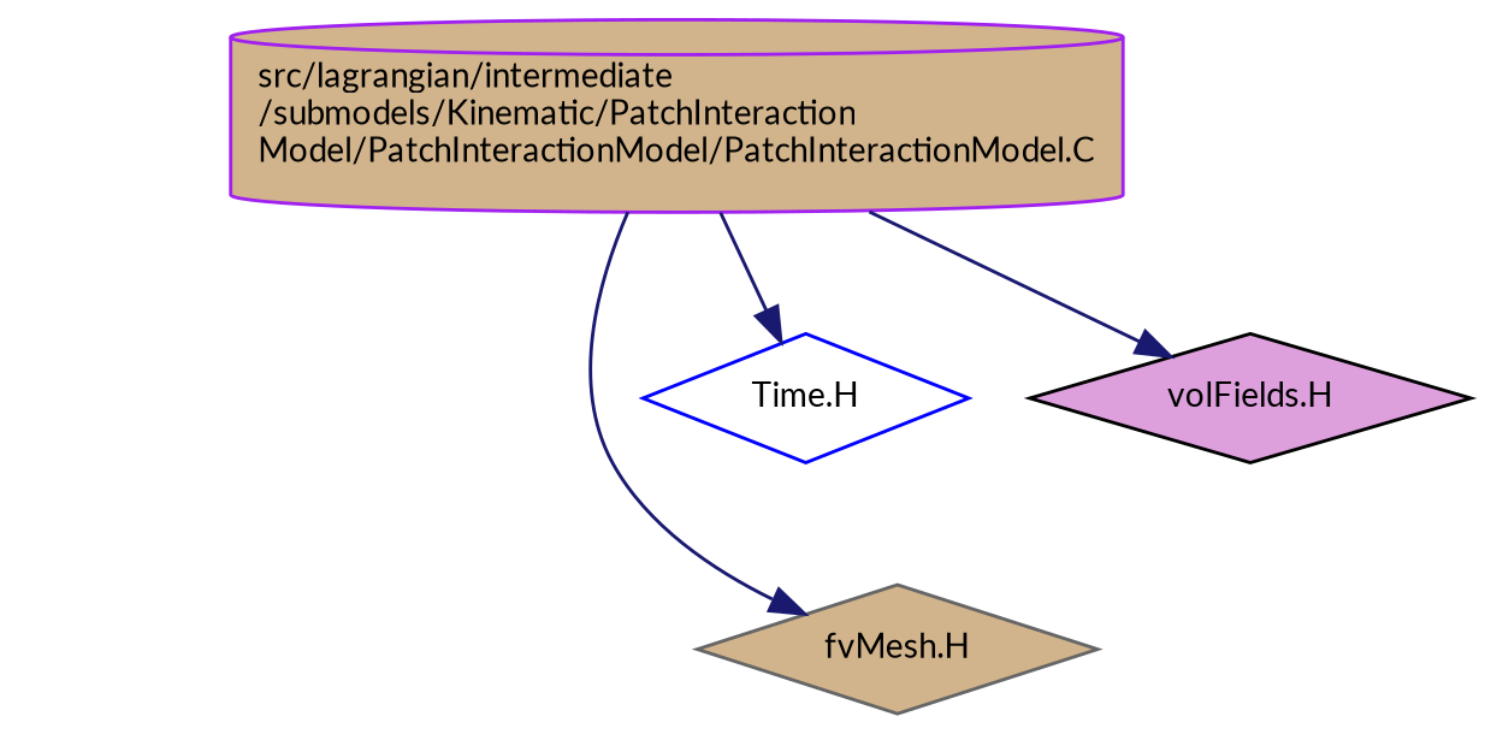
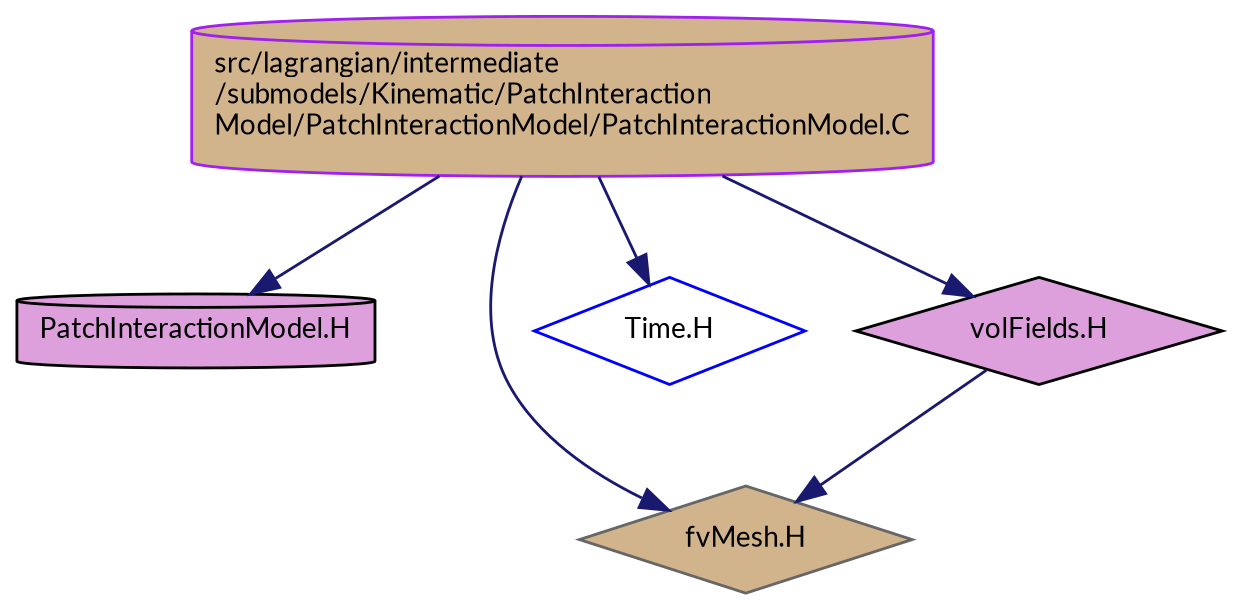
  digraph {
    fontname=Lato
    node [color=black fillcolor=tan fontname=Lato fontsize=10 shape=diamond style=filled]
    edge [color=midnightblue fontname=Lato fontsize=10 labelfontname=Helvetica labelfontsize=10 style=solid]
    n1 [color=purple fontcolor=black height=0.2 label="src/lagrangian/intermediate\l/submodels/Kinematic/PatchInteraction\lModel/PatchInteractionModel/PatchInteractionModel.C" shape=cylinder width=0.4]
+   n2 [fillcolor=plum height=0.2 label="PatchInteractionModel.H" shape=cylinder width=0.4]
    n3 [color=gray40 height=0.2 label="fvMesh.H" width=0.4]
    n4 [color=blue fillcolor=white height=0.2 label="Time.H" width=0.4]
    n5 [fillcolor=plum height=0.2 label="volFields.H" width=0.4]
+   n1 -> n2
    n1 -> n3
    n1 -> n4
    n1 -> n5
+   n5 -> n3
  }
